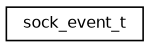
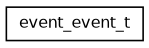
  digraph {
    rankdir=LR
-   n1 [color=black fillcolor=white fontname=Helvetica fontsize=10 height=0.2 label=sock_event_t shape=record style=filled width=0.4]
+   n1 [color=black fillcolor=white fontname=Helvetica fontsize=10 height=0.2 label=event_event_t shape=record style=filled width=0.4]
  }
